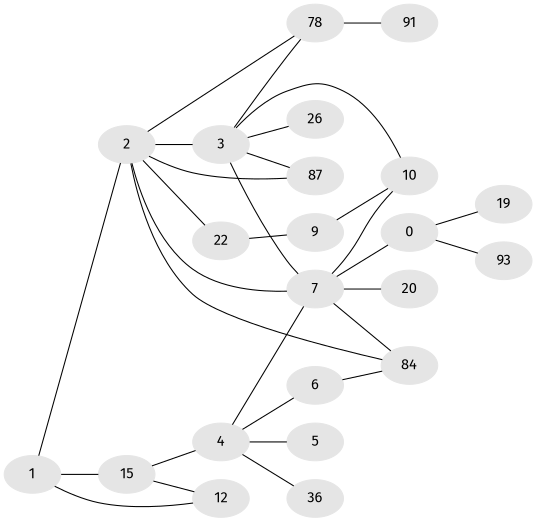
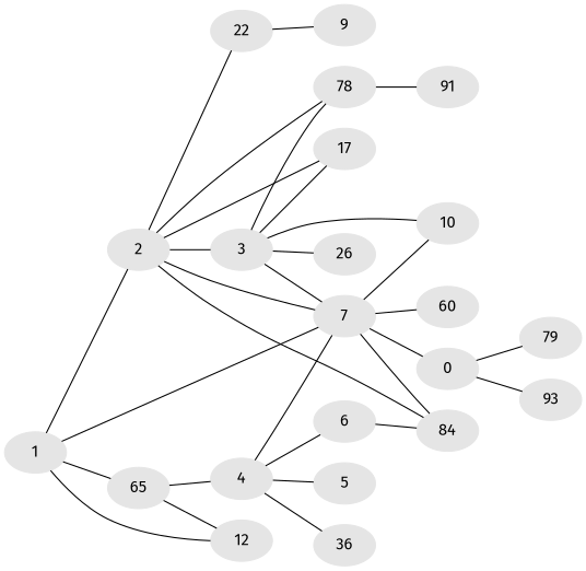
  graph {
    fontname="Fira Sans"
    rankdir=LR
    node [color=gray90 fontname="Fira Sans" style=filled]
    edge [fontname="Fira Sans" weight=1.0]
    1
    2
    7
    12
-   15
+   15 [label=65]
    3
    n7 [label=84]
-   17 [label=87]
+   17
    n9 [label=78]
    22
    10
    n12 [label=0]
-   20
+   20 [label=60]
    4
    n15 [label=26]
    5
    6
    n18 [label=36]
    n19 [label=91]
    9
-   19
+   19 [label=79]
    n22 [label=93]
    1 -- 2
+   1 -- 7
    1 -- 12
    1 -- 15
    2 -- 7 [weight=2.0]
    2 -- 3 [weight=10.0]
    2 -- n7
    2 -- 17
    2 -- n9
    2 -- 22
    7 -- n7
    7 -- 10
    7 -- n12
    7 -- 20 [weight=5.0]
    15 -- 12 [weight=4.0]
    15 -- 4 [weight=2.0]
    3 -- 7 [weight=2.0]
    3 -- 17 [weight=2.0]
    3 -- n9
    3 -- 10
    3 -- n15
    n9 -- n19
    22 -- 9
    n12 -- 19
    n12 -- n22
    4 -- 7
    4 -- 5 [weight=4.0]
    4 -- 6 [weight=2.0]
    4 -- n18
    6 -- n7 [weight=2.0]
-   9 -- 10 [weight=2.0]
  }
